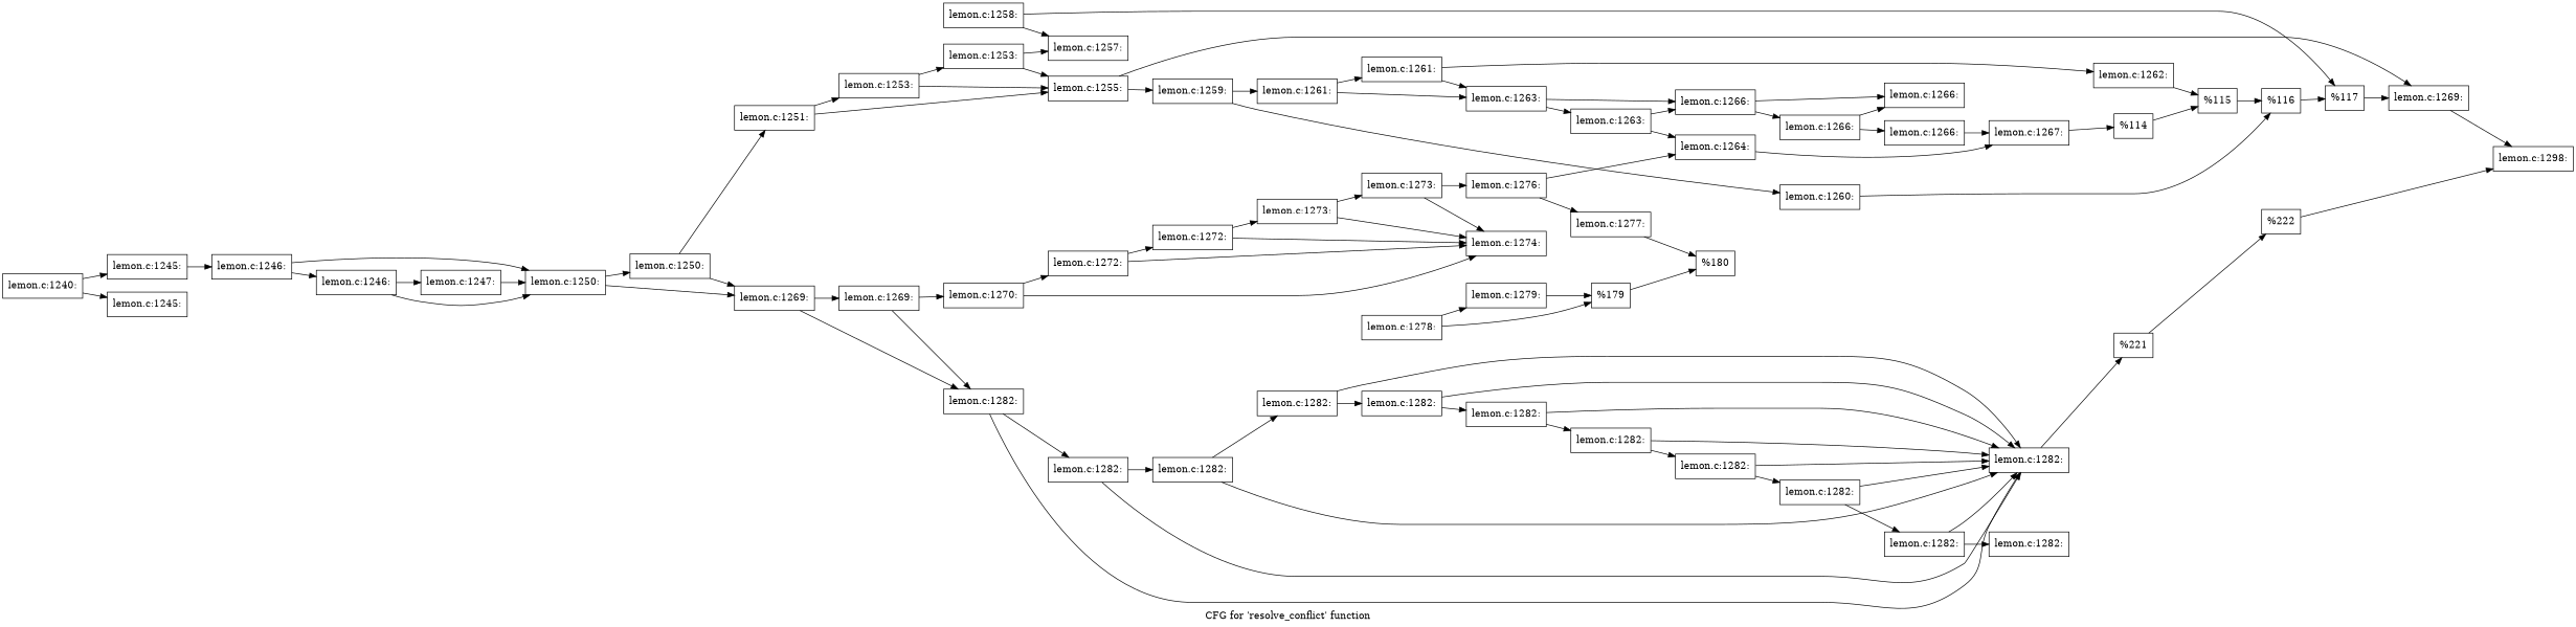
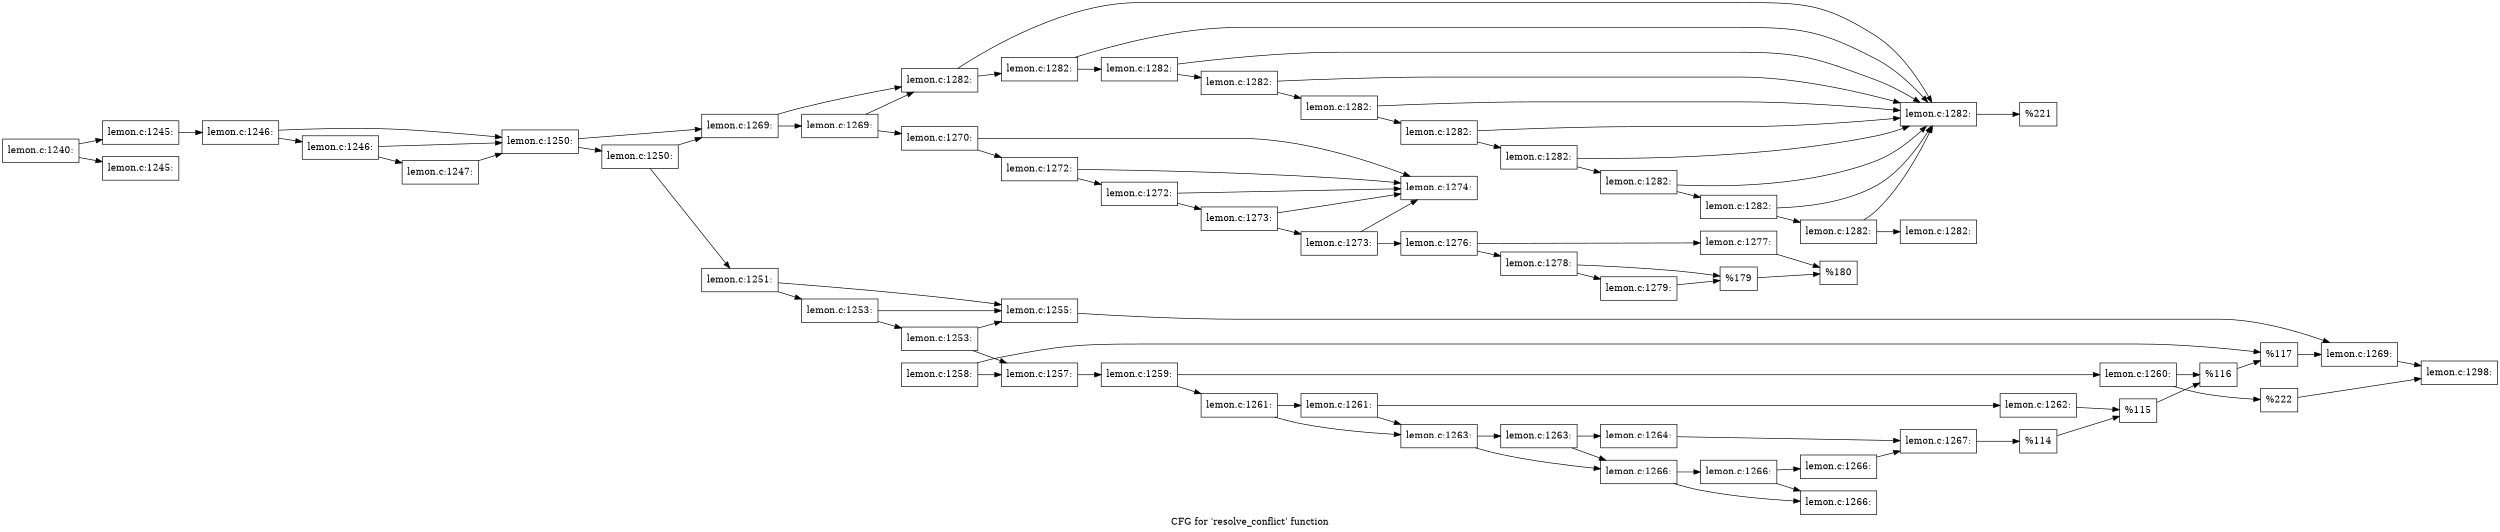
  digraph {
    label="CFG for 'resolve_conflict' function"
    rankdir=LR
    node [shape=record]
    n1 [label="{lemon.c:1240:}"]
    n2 [label="{lemon.c:1245:}"]
    n3 [label="{lemon.c:1245:}"]
    n4 [label="{lemon.c:1246:}"]
    n5 [label="{lemon.c:1246:}"]
    n6 [label="{lemon.c:1250:}"]
    n7 [label="{lemon.c:1247:}"]
    n8 [label="{lemon.c:1250:}"]
    n9 [label="{lemon.c:1269:}"]
    n10 [label="{lemon.c:1251:}"]
    n11 [label="{lemon.c:1269:}"]
    n12 [label="{lemon.c:1282:}"]
    n13 [label="{lemon.c:1255:}"]
    n14 [label="{lemon.c:1253:}"]
    n15 [label="{lemon.c:1270:}"]
    n16 [label="{lemon.c:1282:}"]
    n17 [label="{lemon.c:1282:}"]
    n18 [label="{lemon.c:1269:}"]
    n19 [label="{lemon.c:1253:}"]
    n20 [label="{lemon.c:1298:}"]
    n21 [label="{lemon.c:1257:}"]
    n22 [label="{lemon.c:1259:}"]
    n23 [label="{lemon.c:1258:}"]
    n24 [label="{%117}"]
    n25 [label="{lemon.c:1260:}"]
    n26 [label="{lemon.c:1261:}"]
    n27 [label="{%116}"]
    n28 [label="{lemon.c:1261:}"]
    n29 [label="{lemon.c:1263:}"]
    n30 [label="{lemon.c:1262:}"]
    n31 [label="{lemon.c:1263:}"]
    n32 [label="{lemon.c:1266:}"]
    n33 [label="{%115}"]
    n34 [label="{lemon.c:1264:}"]
    n35 [label="{lemon.c:1266:}"]
    n36 [label="{lemon.c:1266:}"]
    n37 [label="{lemon.c:1267:}"]
    n38 [label="{lemon.c:1266:}"]
    n39 [label="{%114}"]
    n40 [label="{lemon.c:1274:}"]
    n41 [label="{lemon.c:1272:}"]
    n42 [label="{%221}"]
    n43 [label="{lemon.c:1282:}"]
    n44 [label="{lemon.c:1272:}"]
    n45 [label="{lemon.c:1273:}"]
    n46 [label="{lemon.c:1273:}"]
    n47 [label="{lemon.c:1276:}"]
    n48 [label="{lemon.c:1277:}"]
    n49 [label="{lemon.c:1278:}"]
    n50 [label="{%180}"]
    n51 [label="{lemon.c:1279:}"]
    n52 [label="{%179}"]
    n53 [label="{%222}"]
    n54 [label="{lemon.c:1282:}"]
    n55 [label="{lemon.c:1282:}"]
    n56 [label="{lemon.c:1282:}"]
    n57 [label="{lemon.c:1282:}"]
    n58 [label="{lemon.c:1282:}"]
    n59 [label="{lemon.c:1282:}"]
    n60 [label="{lemon.c:1282:}"]
    n61 [label="{lemon.c:1282:}"]
    n1 -> n2
    n1 -> n3
    n2 -> n4
    n4 -> n5
    n4 -> n6
    n5 -> n6
    n5 -> n7
    n6 -> n8
    n6 -> n9
    n7 -> n6
    n8 -> n9
    n8 -> n10
    n9 -> n11
    n9 -> n12
    n10 -> n13
    n10 -> n14
    n11 -> n12
    n11 -> n15
    n12 -> n16
    n12 -> n17
    n13 -> n18
    n14 -> n13
    n14 -> n19
    n15 -> n40
    n15 -> n41
    n16 -> n42
    n17 -> n16
    n17 -> n43
    n18 -> n20
    n19 -> n13
    n19 -> n21
-   n13 -> n22
+   n21 -> n22
    n22 -> n25
    n22 -> n26
    n23 -> n21
    n23 -> n24
    n24 -> n18
    n25 -> n27
    n26 -> n28
    n26 -> n29
    n27 -> n24
    n28 -> n29
    n28 -> n30
    n29 -> n31
    n29 -> n32
    n30 -> n33
    n31 -> n32
    n31 -> n34
    n32 -> n35
    n32 -> n36
    n33 -> n27
    n34 -> n37
    n35 -> n36
    n35 -> n38
    n37 -> n39
    n38 -> n37
    n39 -> n33
    n41 -> n40
    n41 -> n44
-   n42 -> n53
+   n25 -> n53
    n43 -> n16
    n43 -> n54
    n44 -> n40
    n44 -> n45
    n45 -> n40
    n45 -> n46
    n46 -> n40
    n46 -> n47
    n47 -> n48
-   n47 -> n34
+   n47 -> n49
    n48 -> n50
    n49 -> n51
    n49 -> n52
    n51 -> n52
    n52 -> n50
    n53 -> n20
    n54 -> n16
    n54 -> n55
    n55 -> n16
    n55 -> n56
    n56 -> n16
    n56 -> n57
    n57 -> n16
    n57 -> n58
    n58 -> n16
    n58 -> n59
    n59 -> n16
    n59 -> n60
    n60 -> n16
    n60 -> n61
  }
